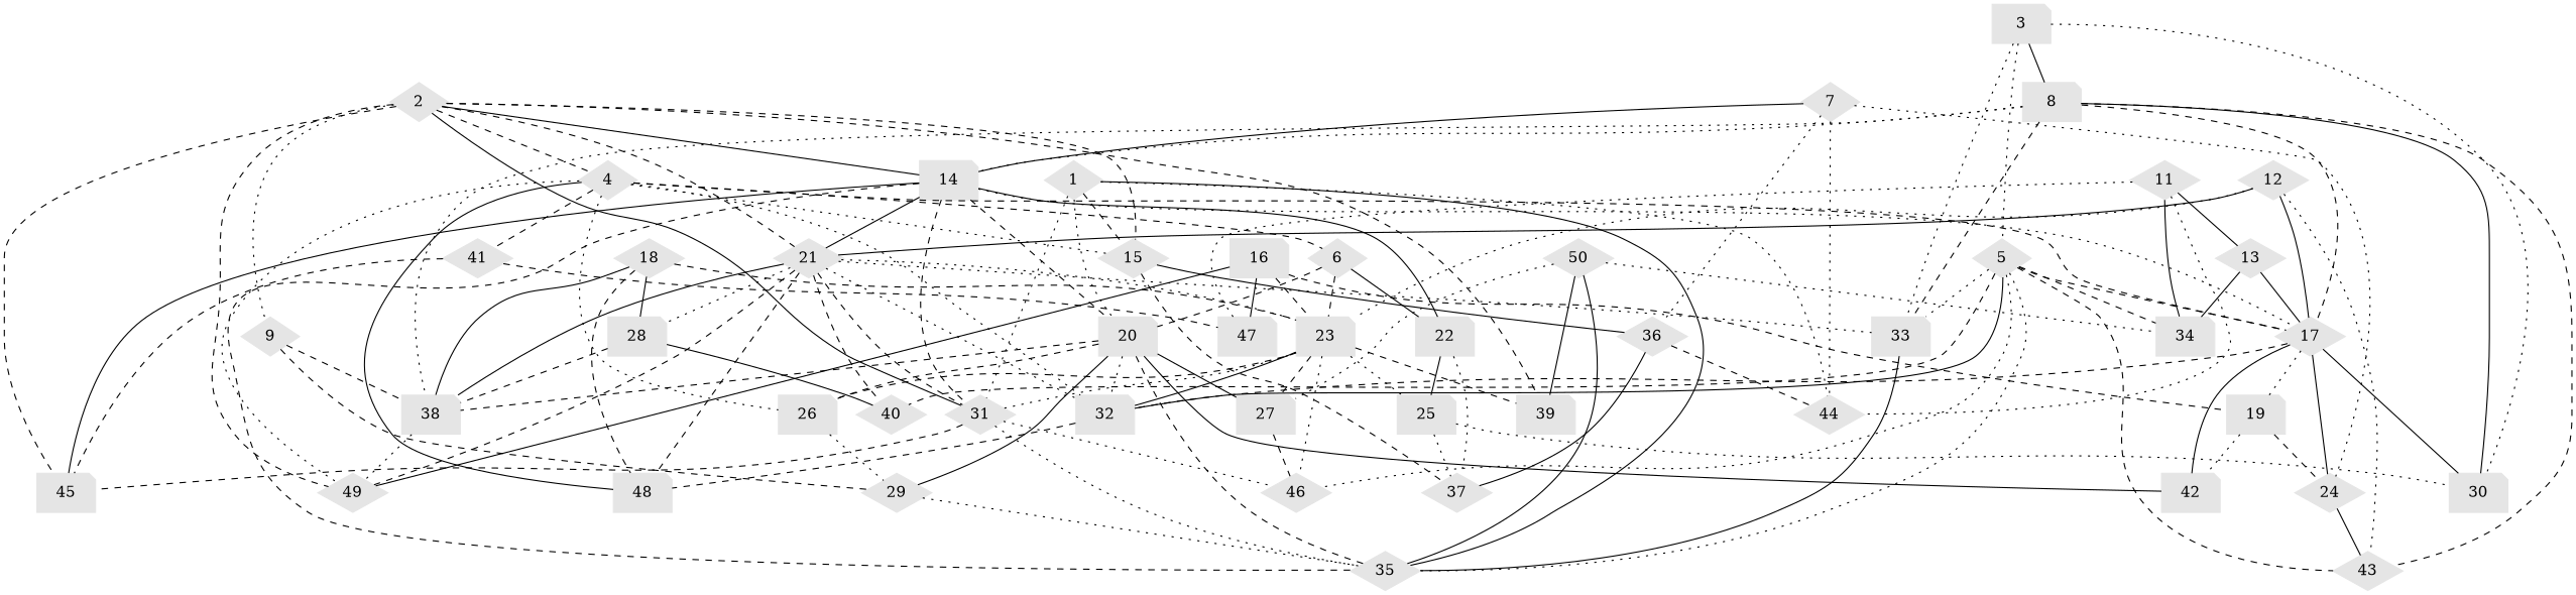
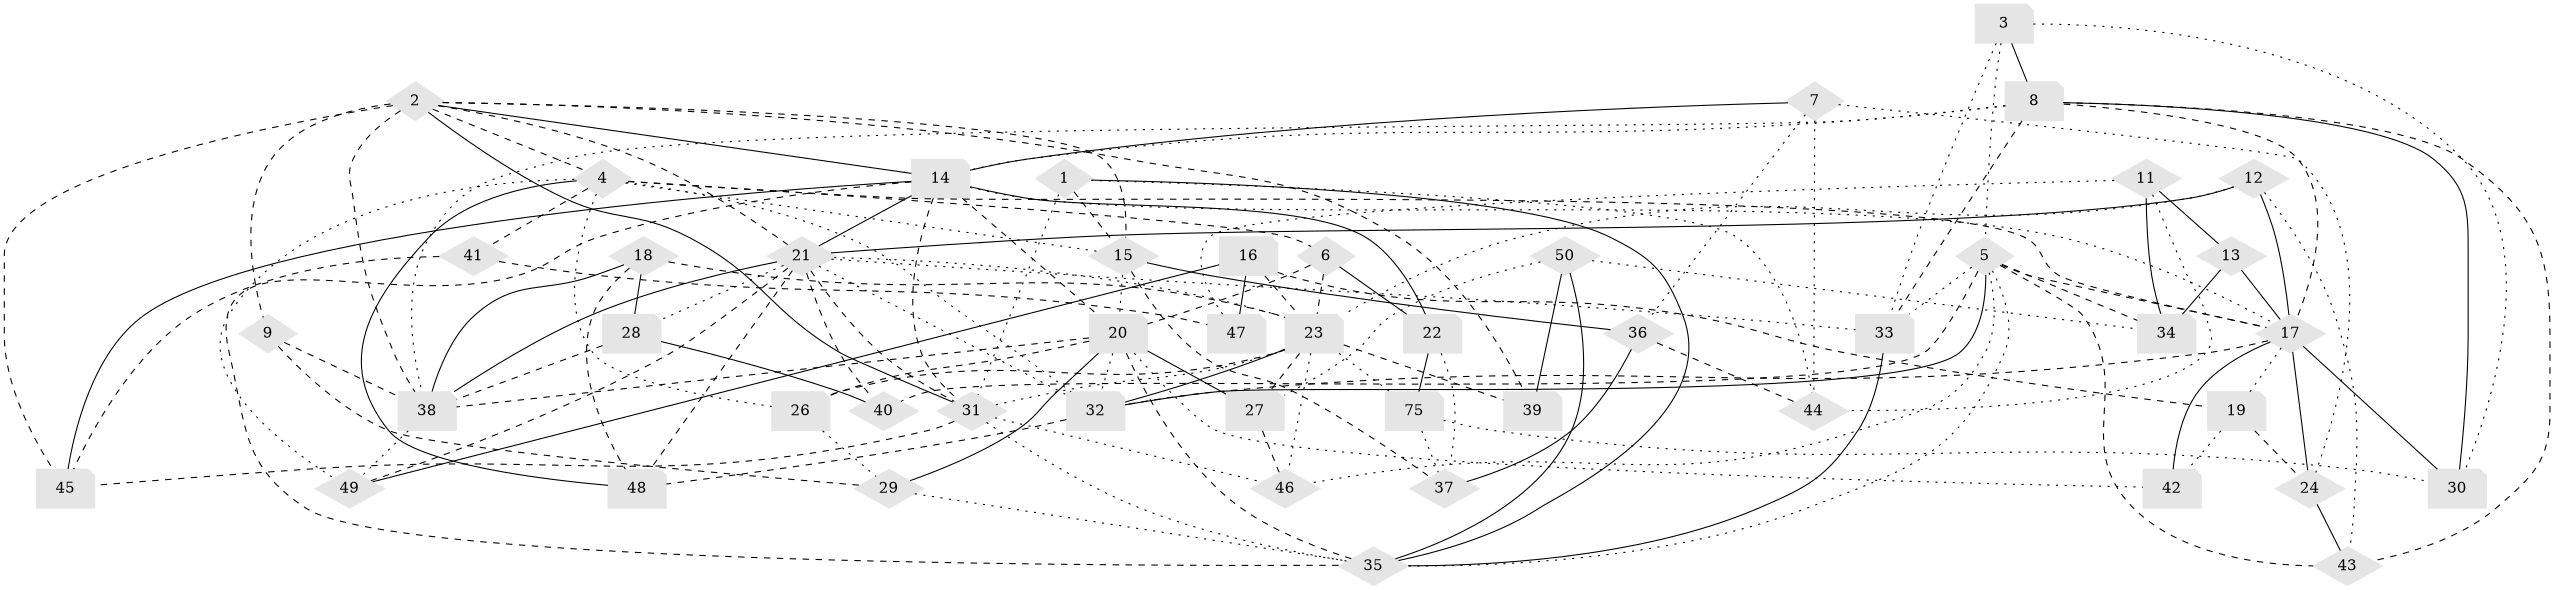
  graph {
    node [color=gray90 shape=diamond style=filled]
    edge [style=dashed weight=1.0]
    1
    15
    31
    35
    44
    20 [shape=note]
    36
    37
    45 [shape=note]
    46
    2
    4
    9
    14 [shape=note]
    21
    38 [shape=note]
    39 [shape=note]
    41
    6
    17
    26 [shape=note]
    32 [shape=note]
    48 [shape=note]
    49
    29
    22 [shape=note]
    33 [shape=note]
    40
    23 [shape=note]
    28 [shape=note]
    3 [shape=note]
    5
    8 [shape=note]
    30 [shape=note]
    34 [shape=note]
    43
    47 [shape=note]
    24
    19 [shape=note]
    42 [shape=note]
    27 [shape=note]
-   25 [shape=note]
+   25 [shape=note label=75]
    7
    n44 [label=50]
    11
    13
    12
    16 [shape=note]
    18
    1 -- 15
    1 -- 31 [style=dotted]
    1 -- 35 [style=solid]
    1 -- 44 [style=dotted]
-   1 -- 20 [style=dotted]
+   15 -- 20 [style=dotted]
    15 -- 36 [style=solid]
    15 -- 37
    31 -- 35 [style=dotted]
    31 -- 45
    31 -- 46 [style=dotted]
    20 -- 35
    20 -- 38
    20 -- 26
    20 -- 32 [style=dotted weight=2.0]
    20 -- 29 [style=solid]
-   20 -- 42 [style=solid weight=2.0]
+   20 -- 42 [style=dotted weight=2.0]
    20 -- 27 [style=solid]
    36 -- 44
    36 -- 37 [style=solid]
    2 -- 15 [weight=2.0]
    2 -- 31 [style=solid]
    2 -- 45
    2 -- 4
-   2 -- 9 [style=dotted]
+   2 -- 9
    2 -- 14 [style=solid]
    2 -- 21
-   2 -- 49 [weight=2.0]
+   2 -- 38 [weight=2.0]
    2 -- 39 [weight=2.0]
    4 -- 15 [style=dotted weight=2.0]
    4 -- 41
    4 -- 6
    4 -- 17
    4 -- 26 [style=dotted]
    4 -- 32 [style=dotted]
    4 -- 48 [style=solid]
    4 -- 49 [style=dotted]
    9 -- 38 [weight=2.0]
    9 -- 29
    14 -- 31
    14 -- 35
    14 -- 20
    14 -- 45 [style=solid]
    14 -- 21 [style=solid]
    14 -- 17 [style=dotted]
    14 -- 22 [style=solid]
    21 -- 31
    21 -- 38 [style=solid]
    21 -- 32 [style=dotted]
    21 -- 48
    21 -- 49
    21 -- 33 [style=dotted]
    21 -- 40
    21 -- 23 [style=dotted]
    21 -- 28 [style=dotted]
    38 -- 49 [style=dotted]
    41 -- 45
    41 -- 47
    6 -- 20
    6 -- 22 [style=solid]
    6 -- 23
    17 -- 32
    17 -- 30 [style=solid]
    17 -- 24 [style=solid]
    17 -- 19 [style=dotted]
    17 -- 42 [style=solid]
    26 -- 29 [style=dotted]
    32 -- 48
    29 -- 35 [style=dotted]
    22 -- 37 [style=dotted]
    22 -- 25 [style=solid]
    33 -- 35 [style=solid]
    23 -- 31 [style=dotted]
    23 -- 46 [style=dotted]
    23 -- 39
    23 -- 26
    23 -- 32 [style=solid]
    23 -- 27
    23 -- 25 [style=dotted]
    28 -- 38
    28 -- 40 [style=solid]
    3 -- 33 [style=dotted]
    3 -- 5 [style=dotted]
    3 -- 8 [style=solid]
    3 -- 30 [style=dotted]
    5 -- 35 [style=dotted]
    5 -- 46 [style=dotted]
    5 -- 17
    5 -- 32 [style=solid]
    5 -- 33 [style=dotted]
    5 -- 40 [weight=2.0]
    5 -- 34
    5 -- 43
    8 -- 14 [style=dotted]
    8 -- 38 [style=dotted weight=3.0]
    8 -- 17 [weight=2.0]
    8 -- 33
    8 -- 30 [style=solid]
    8 -- 43
    24 -- 43 [style=solid]
    19 -- 24
    19 -- 42 [style=dotted]
    27 -- 46
    25 -- 37 [style=dotted]
    25 -- 30 [style=dotted]
    7 -- 44 [style=dotted]
    7 -- 36 [style=dotted]
    7 -- 14 [style=solid]
    7 -- 24 [style=dotted]
    n44 -- 35 [style=solid]
    n44 -- 39 [style=solid]
    n44 -- 34 [style=dotted]
    n44 -- 27 [style=dotted]
    11 -- 44 [style=dotted]
    11 -- 34 [style=solid]
    11 -- 47 [style=dotted]
    11 -- 13 [style=solid]
    13 -- 17 [style=solid]
    13 -- 34 [style=solid]
    12 -- 21 [style=solid]
    12 -- 17 [style=solid]
    12 -- 23 [style=dotted]
    12 -- 43 [style=dotted]
    16 -- 49 [style=solid]
    16 -- 23
    16 -- 47 [style=solid]
    16 -- 19
    18 -- 38 [style=solid]
    18 -- 48
    18 -- 23
    18 -- 28 [style=solid]
  }
